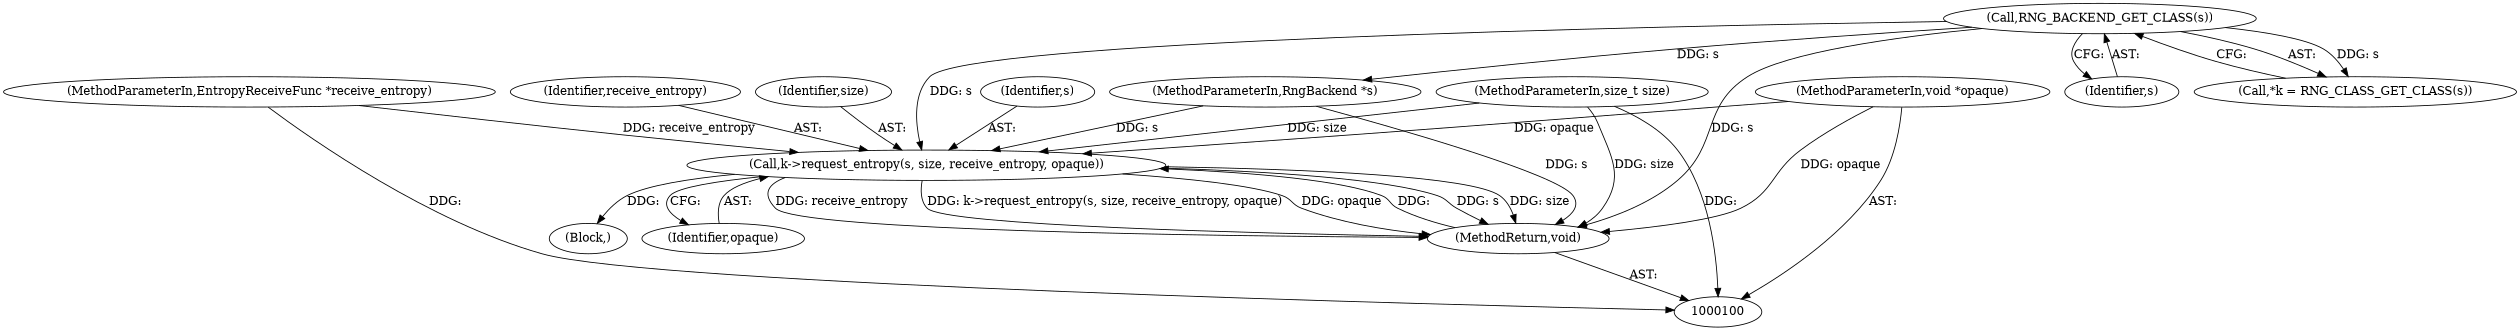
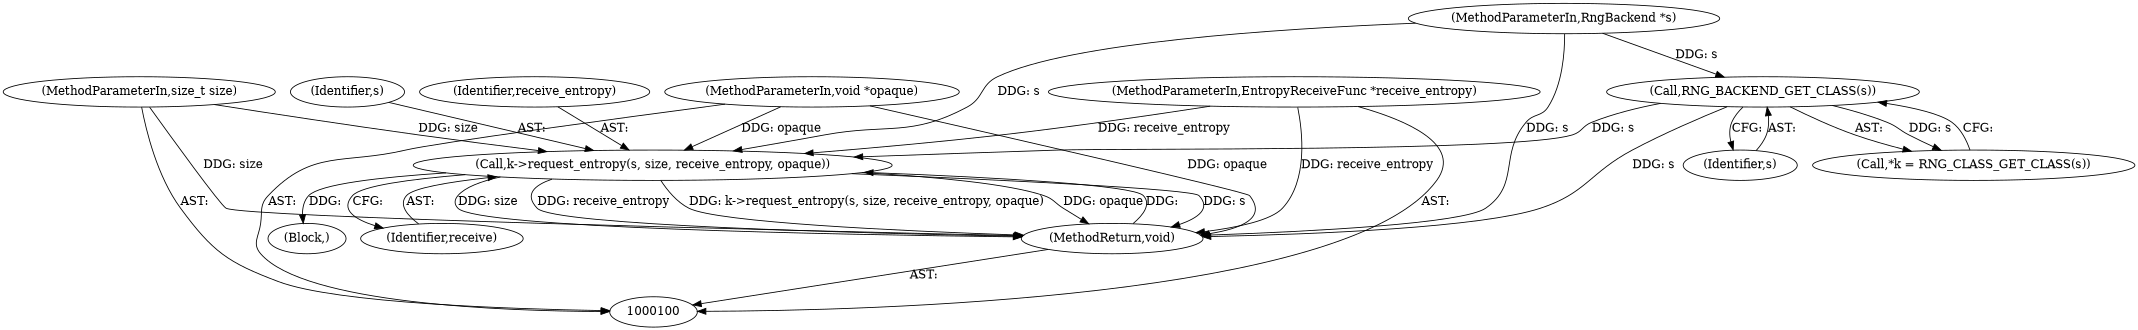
  digraph {
    n1 [label="(Call,k->request_entropy(s, size, receive_entropy, opaque))"]
    n2 [label="(Block,)"]
-   n3 [label="(Identifier,opaque)"]
+   n3 [label="(Identifier,receive)"]
    n4 [label="(MethodReturn,void)"]
    1000100
    n6 [label="(Call,RNG_BACKEND_GET_CLASS(s))"]
    n7 [label="(Identifier,s)"]
    n8 [label="(Call,*k = RNG_CLASS_GET_CLASS(s))"]
    n9 [label="(MethodParameterIn,RngBackend *s)"]
    n10 [label="(MethodParameterIn,size_t size)"]
    n11 [label="(MethodParameterIn,EntropyReceiveFunc *receive_entropy)"]
    n12 [label="(MethodParameterIn,void *opaque)"]
    n13 [label="(Identifier,s)"]
    n14 [label="(Identifier,receive_entropy)"]
-   n15 [label="(Identifier,size)"]
    n1 -> n2 [label="DDG: "]
    n1 -> n3 [label="CFG: "]
    n1 -> n4 [label="DDG: s"]
    n1 -> n4 [label="DDG: size"]
    n1 -> n4 [label="DDG: receive_entropy"]
    n1 -> n4 [label="DDG: k->request_entropy(s, size, receive_entropy, opaque)"]
    n1 -> n4 [label="DDG: opaque"]
    n3 -> n1 [label="AST: "]
    n4 -> n1 [label="DDG: "]
    n4 -> 1000100 [label="AST: "]
    n6 -> n1 [label="DDG: s"]
    n6 -> n4 [label="DDG: s"]
    n6 -> n7 [label="CFG: "]
    n6 -> n8 [label="AST: "]
    n6 -> n8 [label="DDG: s"]
    n7 -> n6 [label="AST: "]
    n8 -> n6 [label="CFG: "]
    n9 -> n1 [label="DDG: s"]
    n9 -> n4 [label="DDG: s"]
-   n6 -> n9 [label="DDG: s"]
+   n9 -> n6 [label="DDG: s"]
    n10 -> n1 [label="DDG: size"]
    n10 -> n4 [label="DDG: size"]
-   n10 -> 1000100 [label="DDG: "]
+   n10 -> 1000100 [label="AST: "]
    n11 -> n1 [label="DDG: receive_entropy"]
-   n11 -> 1000100 [label="DDG: "]
+   n11 -> n4 [label="DDG: receive_entropy"]
+   n11 -> 1000100 [label="AST: "]
    n12 -> n1 [label="DDG: opaque"]
    n12 -> n4 [label="DDG: opaque"]
    n12 -> 1000100 [label="AST: "]
    n13 -> n1 [label="AST: "]
    n14 -> n1 [label="AST: "]
-   n15 -> n1 [label="AST: "]
  }
